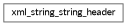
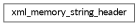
  digraph {
    rankdir=LR
    fontname=Lato
-   n1 [color=grey40 fillcolor=white fontname=Lato fontsize=10 height=0.2 label=xml_string_string_header shape=box style=filled width=0.4]
+   n1 [color=grey40 fillcolor=white fontname=Lato fontsize=10 height=0.2 label=xml_memory_string_header shape=box style=filled width=0.4]
  }
